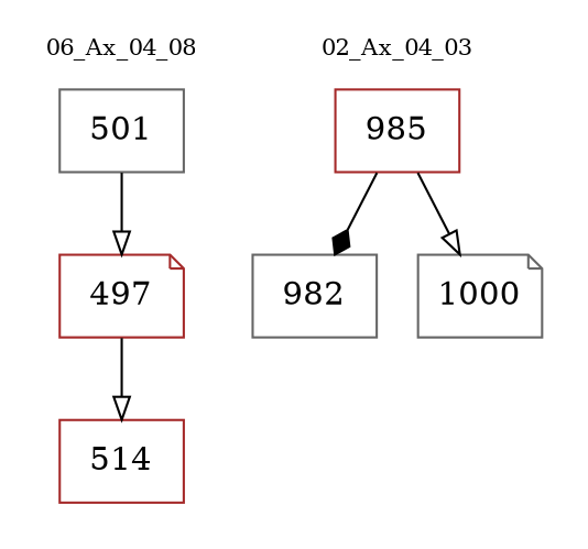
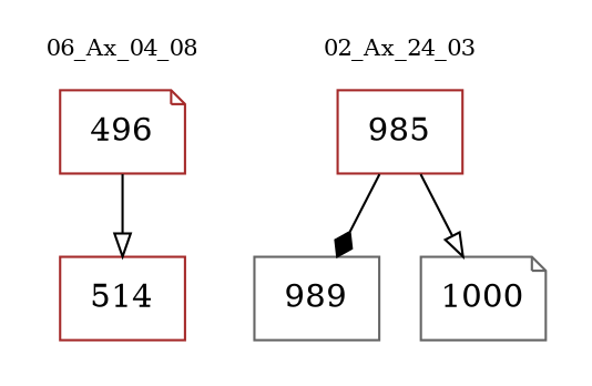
  digraph {
    node [color=gray40 shape=box]
    edge [arrowhead=onormal color=black]
-   n1 [label=501]
-   n2 [color=brown label=497 shape=note]
+   n2 [color=brown label=496 shape=note]
    n3 [color=brown label=514]
    n4 [color=brown label=985]
-   n5 [label=982]
+   n5 [label=989]
    n6 [label=1000 shape=note]
    subgraph cluster_1 {
      color=white
      fontsize=10
      label="06_Ax_04_08"
-     n1
      n2
      n3
    }
    subgraph cluster_2 {
      color=white
      fontsize=10
-     label="02_Ax_04_03"
+     label="02_Ax_24_03"
      n4
      n5
      n6
    }
-   n1 -> n2
    n2 -> n3
    n4 -> n5 [arrowhead=diamond]
    n4 -> n6
  }
